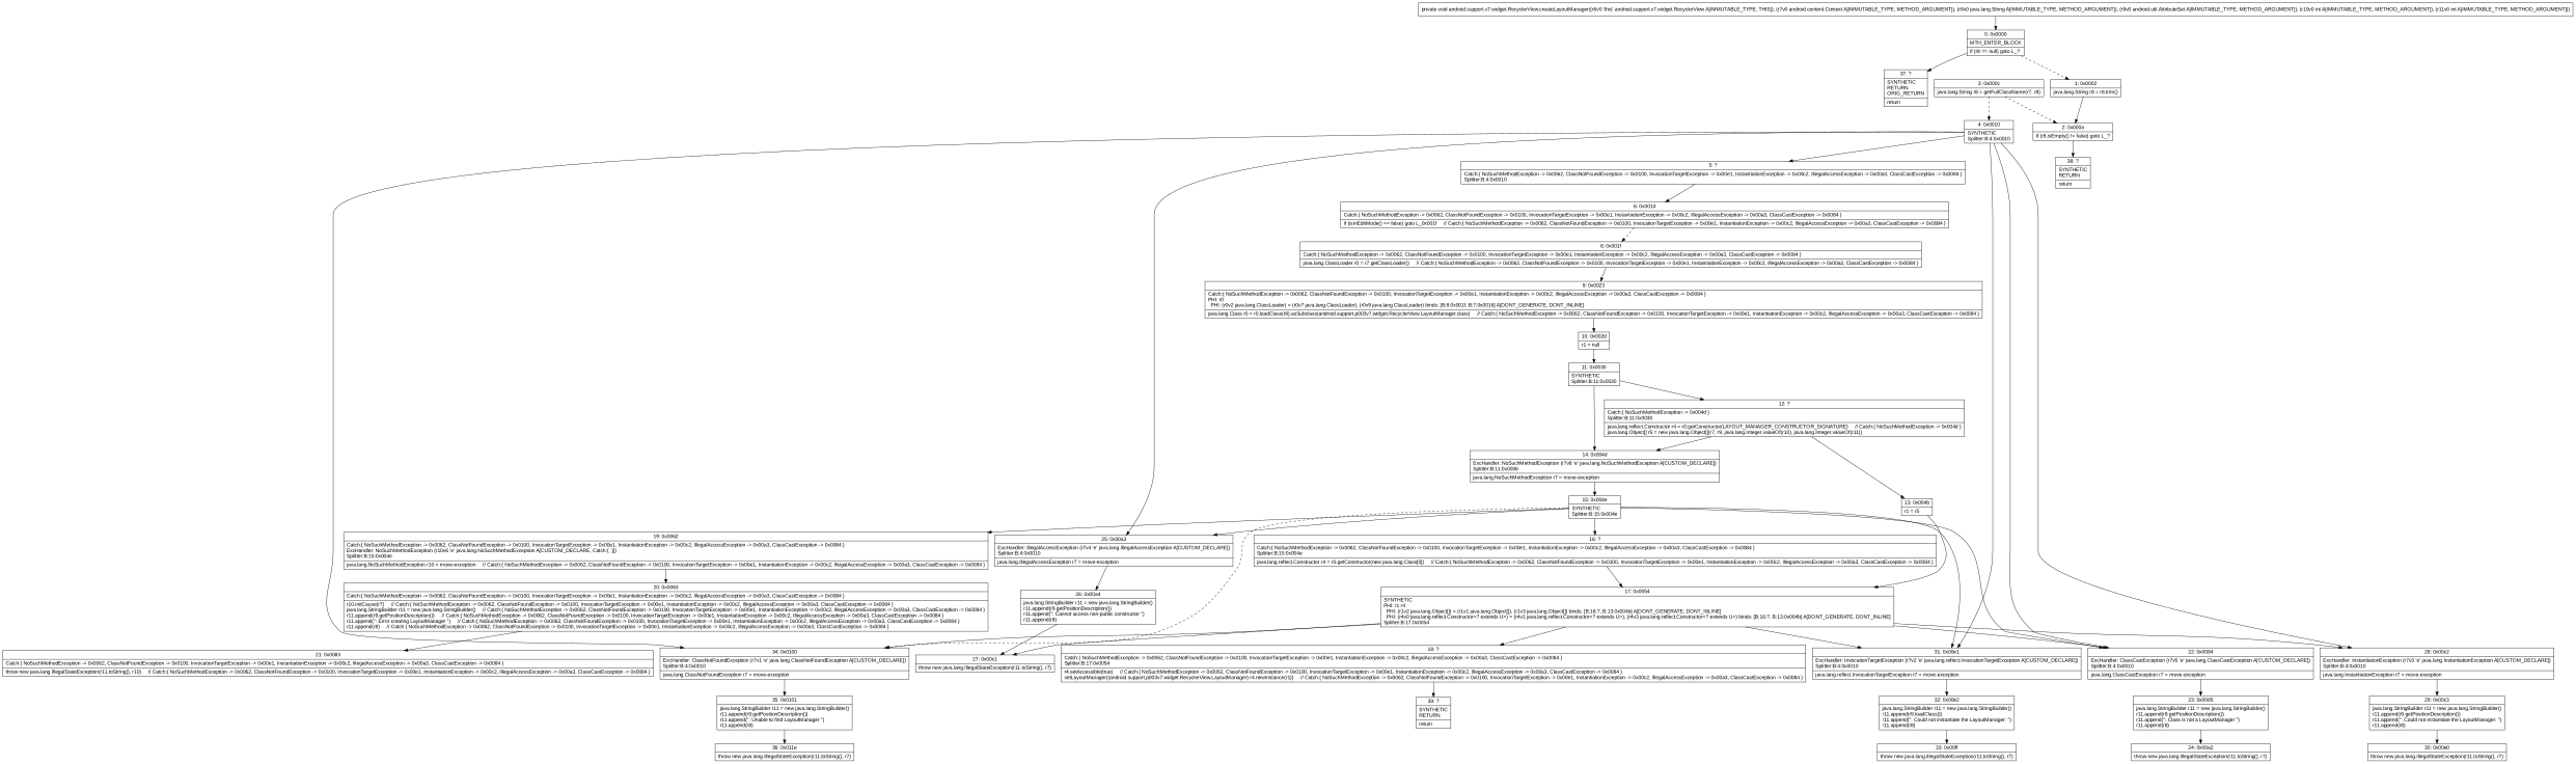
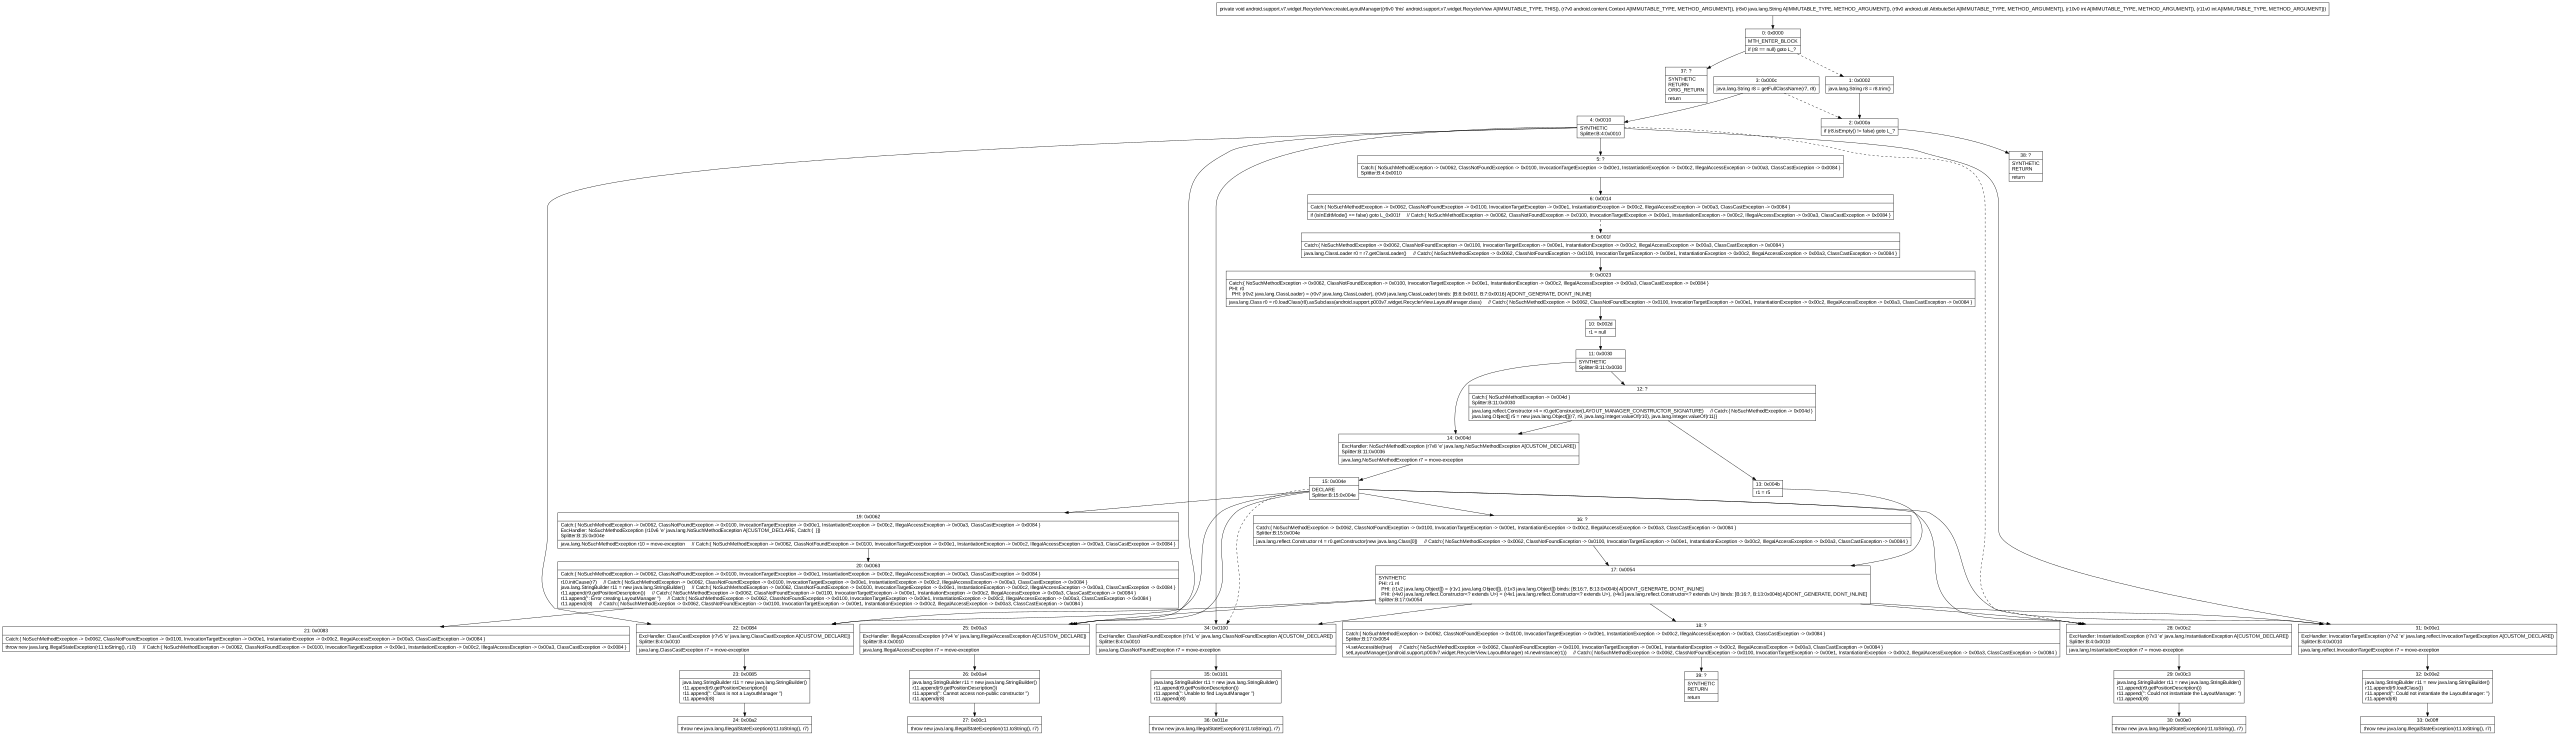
  digraph {
    fontname="Liberation Sans"
    node [fontname="Liberation Sans" shape=record]
    edge [fontname="Liberation Sans"]
    n1 [label="{0\:\ 0x0000|MTH_ENTER_BLOCK\l|if (r8 == null) goto L_?\l}"]
    n2 [label="{1\:\ 0x0002|java.lang.String r8 = r8.trim()\l}"]
    n3 [label="{37\:\ ?|SYNTHETIC\lRETURN\lORIG_RETURN\l|return\l}"]
    n4 [label="{2\:\ 0x000a|if (r8.isEmpty() != false) goto L_?\l}"]
    n5 [label="{38\:\ ?|SYNTHETIC\lRETURN\l|return\l}"]
    n6 [label="{3\:\ 0x000c|java.lang.String r8 = getFullClassName(r7, r8)\l}"]
    n7 [label="{4\:\ 0x0010|SYNTHETIC\lSplitter:B:4:0x0010\l}"]
    n8 [label="{5\:\ ?|Catch:\{ NoSuchMethodException \-\> 0x0062, ClassNotFoundException \-\> 0x0100, InvocationTargetException \-\> 0x00e1, InstantiationException \-\> 0x00c2, IllegalAccessException \-\> 0x00a3, ClassCastException \-\> 0x0084 \}\lSplitter:B:4:0x0010\l}"]
    n9 [label="{22\:\ 0x0084|ExcHandler: ClassCastException (r7v5 'e' java.lang.ClassCastException A[CUSTOM_DECLARE])\lSplitter:B:4:0x0010\l|java.lang.ClassCastException r7 = move\-exception\l}"]
    n10 [label="{25\:\ 0x00a3|ExcHandler: IllegalAccessException (r7v4 'e' java.lang.IllegalAccessException A[CUSTOM_DECLARE])\lSplitter:B:4:0x0010\l|java.lang.IllegalAccessException r7 = move\-exception\l}"]
    n11 [label="{28\:\ 0x00c2|ExcHandler: InstantiationException (r7v3 'e' java.lang.InstantiationException A[CUSTOM_DECLARE])\lSplitter:B:4:0x0010\l|java.lang.InstantiationException r7 = move\-exception\l}"]
    n12 [label="{31\:\ 0x00e1|ExcHandler: InvocationTargetException (r7v2 'e' java.lang.reflect.InvocationTargetException A[CUSTOM_DECLARE])\lSplitter:B:4:0x0010\l|java.lang.reflect.InvocationTargetException r7 = move\-exception\l}"]
    n13 [label="{34\:\ 0x0100|ExcHandler: ClassNotFoundException (r7v1 'e' java.lang.ClassNotFoundException A[CUSTOM_DECLARE])\lSplitter:B:4:0x0010\l|java.lang.ClassNotFoundException r7 = move\-exception\l}"]
    n14 [label="{6\:\ 0x0014|Catch:\{ NoSuchMethodException \-\> 0x0062, ClassNotFoundException \-\> 0x0100, InvocationTargetException \-\> 0x00e1, InstantiationException \-\> 0x00c2, IllegalAccessException \-\> 0x00a3, ClassCastException \-\> 0x0084 \}\l|if (isInEditMode() == false) goto L_0x001f     \/\/ Catch:\{ NoSuchMethodException \-\> 0x0062, ClassNotFoundException \-\> 0x0100, InvocationTargetException \-\> 0x00e1, InstantiationException \-\> 0x00c2, IllegalAccessException \-\> 0x00a3, ClassCastException \-\> 0x0084 \}\l}"]
    n15 [label="{23\:\ 0x0085|java.lang.StringBuilder r11 = new java.lang.StringBuilder()\lr11.append(r9.getPositionDescription())\lr11.append(\": Class is not a LayoutManager \")\lr11.append(r8)\l}"]
    n16 [label="{26\:\ 0x00a4|java.lang.StringBuilder r11 = new java.lang.StringBuilder()\lr11.append(r9.getPositionDescription())\lr11.append(\": Cannot access non\-public constructor \")\lr11.append(r8)\l}"]
    n17 [label="{29\:\ 0x00c3|java.lang.StringBuilder r11 = new java.lang.StringBuilder()\lr11.append(r9.getPositionDescription())\lr11.append(\": Could not instantiate the LayoutManager: \")\lr11.append(r8)\l}"]
    n18 [label="{32\:\ 0x00e2|java.lang.StringBuilder r11 = new java.lang.StringBuilder()\lr11.append(r9.loadClass())\lr11.append(\": Could not instantiate the LayoutManager: \")\lr11.append(r8)\l}"]
    n19 [label="{35\:\ 0x0101|java.lang.StringBuilder r11 = new java.lang.StringBuilder()\lr11.append(r9.getPositionDescription())\lr11.append(\": Unable to find LayoutManager \")\lr11.append(r8)\l}"]
    n20 [label="{8\:\ 0x001f|Catch:\{ NoSuchMethodException \-\> 0x0062, ClassNotFoundException \-\> 0x0100, InvocationTargetException \-\> 0x00e1, InstantiationException \-\> 0x00c2, IllegalAccessException \-\> 0x00a3, ClassCastException \-\> 0x0084 \}\l|java.lang.ClassLoader r0 = r7.getClassLoader()     \/\/ Catch:\{ NoSuchMethodException \-\> 0x0062, ClassNotFoundException \-\> 0x0100, InvocationTargetException \-\> 0x00e1, InstantiationException \-\> 0x00c2, IllegalAccessException \-\> 0x00a3, ClassCastException \-\> 0x0084 \}\l}"]
    n21 [label="{9\:\ 0x0023|Catch:\{ NoSuchMethodException \-\> 0x0062, ClassNotFoundException \-\> 0x0100, InvocationTargetException \-\> 0x00e1, InstantiationException \-\> 0x00c2, IllegalAccessException \-\> 0x00a3, ClassCastException \-\> 0x0084 \}\lPHI: r0 \l  PHI: (r0v2 java.lang.ClassLoader) = (r0v7 java.lang.ClassLoader), (r0v9 java.lang.ClassLoader) binds: [B:8:0x001f, B:7:0x0016] A[DONT_GENERATE, DONT_INLINE]\l|java.lang.Class r0 = r0.loadClass(r8).asSubclass(android.support.p003v7.widget.RecyclerView.LayoutManager.class)     \/\/ Catch:\{ NoSuchMethodException \-\> 0x0062, ClassNotFoundException \-\> 0x0100, InvocationTargetException \-\> 0x00e1, InstantiationException \-\> 0x00c2, IllegalAccessException \-\> 0x00a3, ClassCastException \-\> 0x0084 \}\l}"]
    n22 [label="{10\:\ 0x002d|r1 = null\l}"]
    n23 [label="{11\:\ 0x0030|SYNTHETIC\lSplitter:B:11:0x0030\l}"]
    n24 [label="{12\:\ ?|Catch:\{ NoSuchMethodException \-\> 0x004d \}\lSplitter:B:11:0x0030\l|java.lang.reflect.Constructor r4 = r0.getConstructor(LAYOUT_MANAGER_CONSTRUCTOR_SIGNATURE)     \/\/ Catch:\{ NoSuchMethodException \-\> 0x004d \}\ljava.lang.Object[] r5 = new java.lang.Object[]\{r7, r9, java.lang.Integer.valueOf(r10), java.lang.Integer.valueOf(r11)\}\l}"]
    n25 [label="{14\:\ 0x004d|ExcHandler: NoSuchMethodException (r7v8 'e' java.lang.NoSuchMethodException A[CUSTOM_DECLARE])\lSplitter:B:11:0x0036\l|java.lang.NoSuchMethodException r7 = move\-exception\l}"]
    n26 [label="{13\:\ 0x004b|r1 = r5\l}"]
-   n27 [label="{15\:\ 0x004e|SYNTHETIC\lSplitter:B:15:0x004e\l}"]
+   n27 [label="{15\:\ 0x004e|DECLARE\lSplitter:B:15:0x004e\l}"]
    n28 [label="{17\:\ 0x0054|SYNTHETIC\lPHI: r1 r4 \l  PHI: (r1v2 java.lang.Object[]) = (r1v1 java.lang.Object[]), (r1v3 java.lang.Object[]) binds: [B:16:?, B:13:0x004b] A[DONT_GENERATE, DONT_INLINE]\l  PHI: (r4v0 java.lang.reflect.Constructor\<? extends U\>) = (r4v1 java.lang.reflect.Constructor\<? extends U\>), (r4v3 java.lang.reflect.Constructor\<? extends U\>) binds: [B:16:?, B:13:0x004b] A[DONT_GENERATE, DONT_INLINE]\lSplitter:B:17:0x0054\l}"]
    n29 [label="{18\:\ ?|Catch:\{ NoSuchMethodException \-\> 0x0062, ClassNotFoundException \-\> 0x0100, InvocationTargetException \-\> 0x00e1, InstantiationException \-\> 0x00c2, IllegalAccessException \-\> 0x00a3, ClassCastException \-\> 0x0084 \}\lSplitter:B:17:0x0054\l|r4.setAccessible(true)     \/\/ Catch:\{ NoSuchMethodException \-\> 0x0062, ClassNotFoundException \-\> 0x0100, InvocationTargetException \-\> 0x00e1, InstantiationException \-\> 0x00c2, IllegalAccessException \-\> 0x00a3, ClassCastException \-\> 0x0084 \}\lsetLayoutManager((android.support.p003v7.widget.RecyclerView.LayoutManager) r4.newInstance(r1))     \/\/ Catch:\{ NoSuchMethodException \-\> 0x0062, ClassNotFoundException \-\> 0x0100, InvocationTargetException \-\> 0x00e1, InstantiationException \-\> 0x00c2, IllegalAccessException \-\> 0x00a3, ClassCastException \-\> 0x0084 \}\l}"]
    n30 [label="{16\:\ ?|Catch:\{ NoSuchMethodException \-\> 0x0062, ClassNotFoundException \-\> 0x0100, InvocationTargetException \-\> 0x00e1, InstantiationException \-\> 0x00c2, IllegalAccessException \-\> 0x00a3, ClassCastException \-\> 0x0084 \}\lSplitter:B:15:0x004e\l|java.lang.reflect.Constructor r4 = r0.getConstructor(new java.lang.Class[0])     \/\/ Catch:\{ NoSuchMethodException \-\> 0x0062, ClassNotFoundException \-\> 0x0100, InvocationTargetException \-\> 0x00e1, InstantiationException \-\> 0x00c2, IllegalAccessException \-\> 0x00a3, ClassCastException \-\> 0x0084 \}\l}"]
    n31 [label="{19\:\ 0x0062|Catch:\{ NoSuchMethodException \-\> 0x0062, ClassNotFoundException \-\> 0x0100, InvocationTargetException \-\> 0x00e1, InstantiationException \-\> 0x00c2, IllegalAccessException \-\> 0x00a3, ClassCastException \-\> 0x0084 \}\lExcHandler: NoSuchMethodException (r10v6 'e' java.lang.NoSuchMethodException A[CUSTOM_DECLARE, Catch:\{  \}])\lSplitter:B:15:0x004e\l|java.lang.NoSuchMethodException r10 = move\-exception     \/\/ Catch:\{ NoSuchMethodException \-\> 0x0062, ClassNotFoundException \-\> 0x0100, InvocationTargetException \-\> 0x00e1, InstantiationException \-\> 0x00c2, IllegalAccessException \-\> 0x00a3, ClassCastException \-\> 0x0084 \}\l}"]
    n32 [label="{20\:\ 0x0063|Catch:\{ NoSuchMethodException \-\> 0x0062, ClassNotFoundException \-\> 0x0100, InvocationTargetException \-\> 0x00e1, InstantiationException \-\> 0x00c2, IllegalAccessException \-\> 0x00a3, ClassCastException \-\> 0x0084 \}\l|r10.initCause(r7)     \/\/ Catch:\{ NoSuchMethodException \-\> 0x0062, ClassNotFoundException \-\> 0x0100, InvocationTargetException \-\> 0x00e1, InstantiationException \-\> 0x00c2, IllegalAccessException \-\> 0x00a3, ClassCastException \-\> 0x0084 \}\ljava.lang.StringBuilder r11 = new java.lang.StringBuilder()     \/\/ Catch:\{ NoSuchMethodException \-\> 0x0062, ClassNotFoundException \-\> 0x0100, InvocationTargetException \-\> 0x00e1, InstantiationException \-\> 0x00c2, IllegalAccessException \-\> 0x00a3, ClassCastException \-\> 0x0084 \}\lr11.append(r9.getPositionDescription())     \/\/ Catch:\{ NoSuchMethodException \-\> 0x0062, ClassNotFoundException \-\> 0x0100, InvocationTargetException \-\> 0x00e1, InstantiationException \-\> 0x00c2, IllegalAccessException \-\> 0x00a3, ClassCastException \-\> 0x0084 \}\lr11.append(\": Error creating LayoutManager \")     \/\/ Catch:\{ NoSuchMethodException \-\> 0x0062, ClassNotFoundException \-\> 0x0100, InvocationTargetException \-\> 0x00e1, InstantiationException \-\> 0x00c2, IllegalAccessException \-\> 0x00a3, ClassCastException \-\> 0x0084 \}\lr11.append(r8)     \/\/ Catch:\{ NoSuchMethodException \-\> 0x0062, ClassNotFoundException \-\> 0x0100, InvocationTargetException \-\> 0x00e1, InstantiationException \-\> 0x00c2, IllegalAccessException \-\> 0x00a3, ClassCastException \-\> 0x0084 \}\l}"]
    n33 [label="{39\:\ ?|SYNTHETIC\lRETURN\l|return\l}"]
    n34 [label="{21\:\ 0x0083|Catch:\{ NoSuchMethodException \-\> 0x0062, ClassNotFoundException \-\> 0x0100, InvocationTargetException \-\> 0x00e1, InstantiationException \-\> 0x00c2, IllegalAccessException \-\> 0x00a3, ClassCastException \-\> 0x0084 \}\l|throw new java.lang.IllegalStateException(r11.toString(), r10)     \/\/ Catch:\{ NoSuchMethodException \-\> 0x0062, ClassNotFoundException \-\> 0x0100, InvocationTargetException \-\> 0x00e1, InstantiationException \-\> 0x00c2, IllegalAccessException \-\> 0x00a3, ClassCastException \-\> 0x0084 \}\l}"]
    n35 [label="{24\:\ 0x00a2|throw new java.lang.IllegalStateException(r11.toString(), r7)\l}"]
    n36 [label="{27\:\ 0x00c1|throw new java.lang.IllegalStateException(r11.toString(), r7)\l}"]
    n37 [label="{30\:\ 0x00e0|throw new java.lang.IllegalStateException(r11.toString(), r7)\l}"]
    n38 [label="{33\:\ 0x00ff|throw new java.lang.IllegalStateException(r11.toString(), r7)\l}"]
    n39 [label="{36\:\ 0x011e|throw new java.lang.IllegalStateException(r11.toString(), r7)\l}"]
    n40 [label="{private void android.support.v7.widget.RecyclerView.createLayoutManager((r6v0 'this' android.support.v7.widget.RecyclerView A[IMMUTABLE_TYPE, THIS]), (r7v0 android.content.Context A[IMMUTABLE_TYPE, METHOD_ARGUMENT]), (r8v0 java.lang.String A[IMMUTABLE_TYPE, METHOD_ARGUMENT]), (r9v0 android.util.AttributeSet A[IMMUTABLE_TYPE, METHOD_ARGUMENT]), (r10v0 int A[IMMUTABLE_TYPE, METHOD_ARGUMENT]), (r11v0 int A[IMMUTABLE_TYPE, METHOD_ARGUMENT])) }"]
    n1 -> n2 [style=dashed]
    n1 -> n3
    n2 -> n4
    n4 -> n5
    n6 -> n4 [style=dashed]
-   n6 -> n7 [style=dashed]
+   n6 -> n7
    n7 -> n8
    n7 -> n9
    n7 -> n10
-   n7 -> n11
+   n7 -> n11 [style=dashed]
    n7 -> n12
    n7 -> n13
    n8 -> n14
    n9 -> n15
    n10 -> n16
    n11 -> n17
    n12 -> n18
    n13 -> n19
    n14 -> n20 [style=dashed]
    n15 -> n35
    n16 -> n36
    n17 -> n37
    n18 -> n38
    n19 -> n39
    n20 -> n21
    n21 -> n22
    n22 -> n23
    n23 -> n24
    n23 -> n25
    n24 -> n25
    n24 -> n26
    n25 -> n27
    n26 -> n28
    n27 -> n9
    n27 -> n10
+   n27 -> n11
    n27 -> n12
    n27 -> n13 [style=dashed]
    n27 -> n30
    n27 -> n31
    n28 -> n9
-   n28 -> n36
+   n28 -> n10
    n28 -> n11
    n28 -> n12
    n28 -> n13
    n28 -> n29
    n29 -> n33
    n30 -> n28
    n31 -> n32
    n32 -> n34
    n40 -> n1
  }
